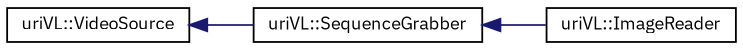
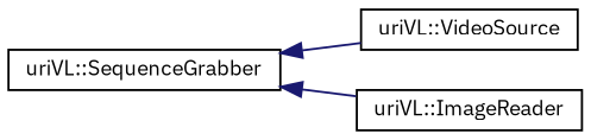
  digraph {
    fontname="IBM Plex Sans"
    rankdir=LR
    node [color=black fillcolor=white fontname="IBM Plex Sans" fontsize=10 shape=record style=filled]
    edge [color=midnightblue dir=back fontname="IBM Plex Sans" fontsize=10 labelfontname=Helvetica labelfontsize=10 style=solid]
    n1 [height=0.2 label="uriVL::VideoSource" width=0.4]
    n2 [height=0.2 label="uriVL::SequenceGrabber" width=0.4]
    n3 [height=0.2 label="uriVL::ImageReader" width=0.4]
-   n1 -> n2
+   n2 -> n1
    n2 -> n3
  }
